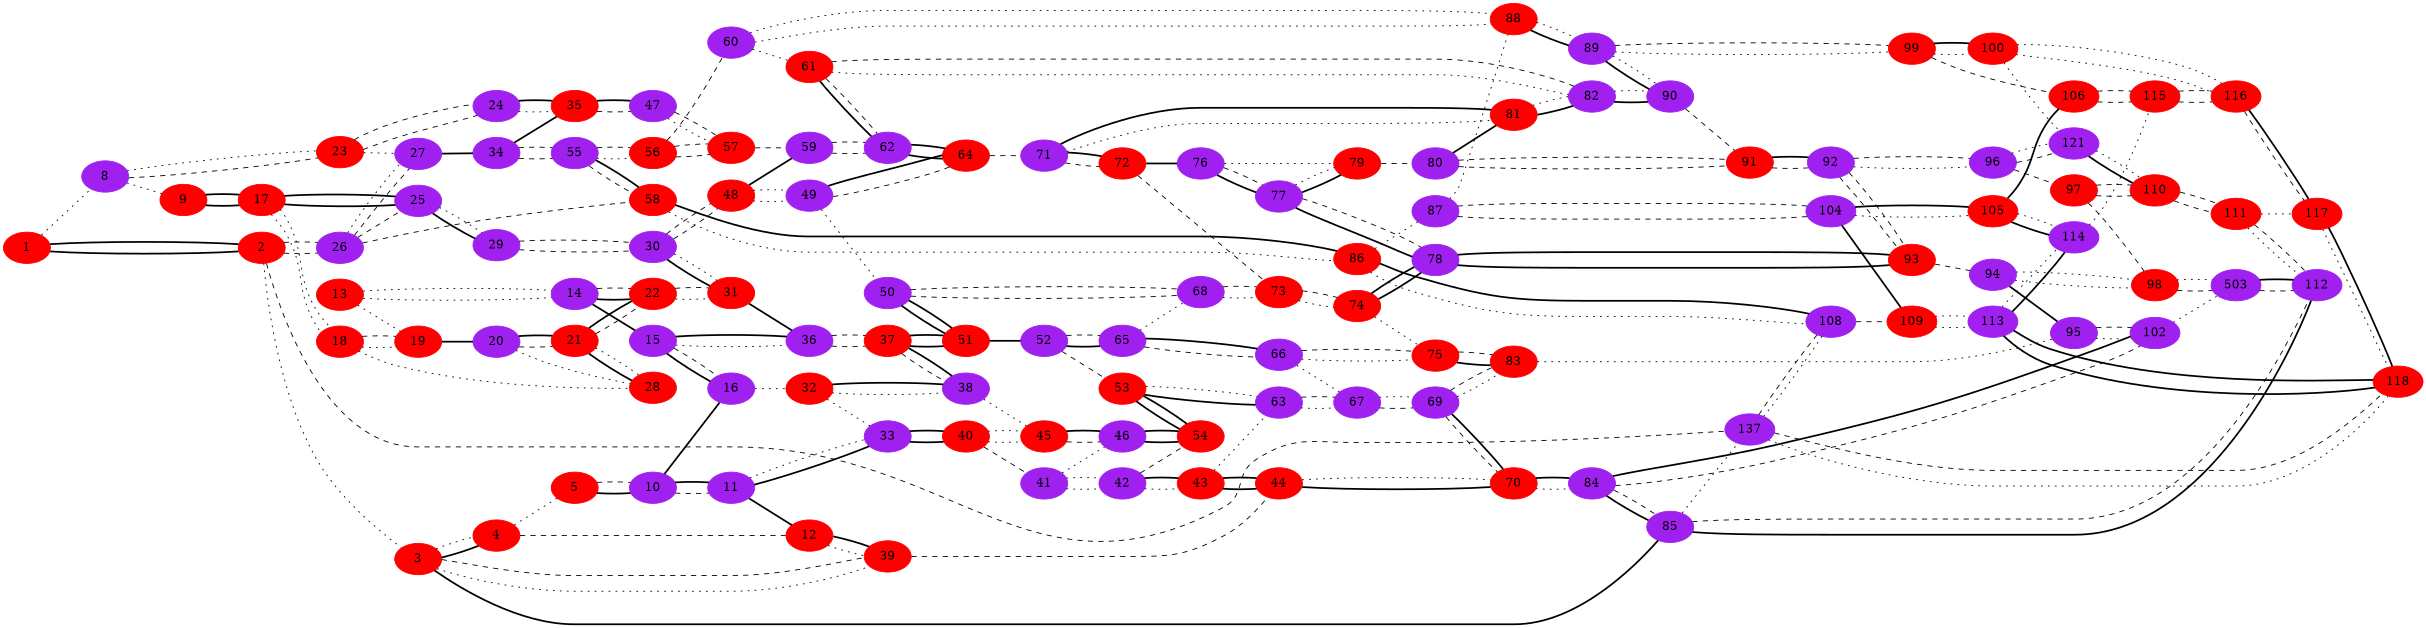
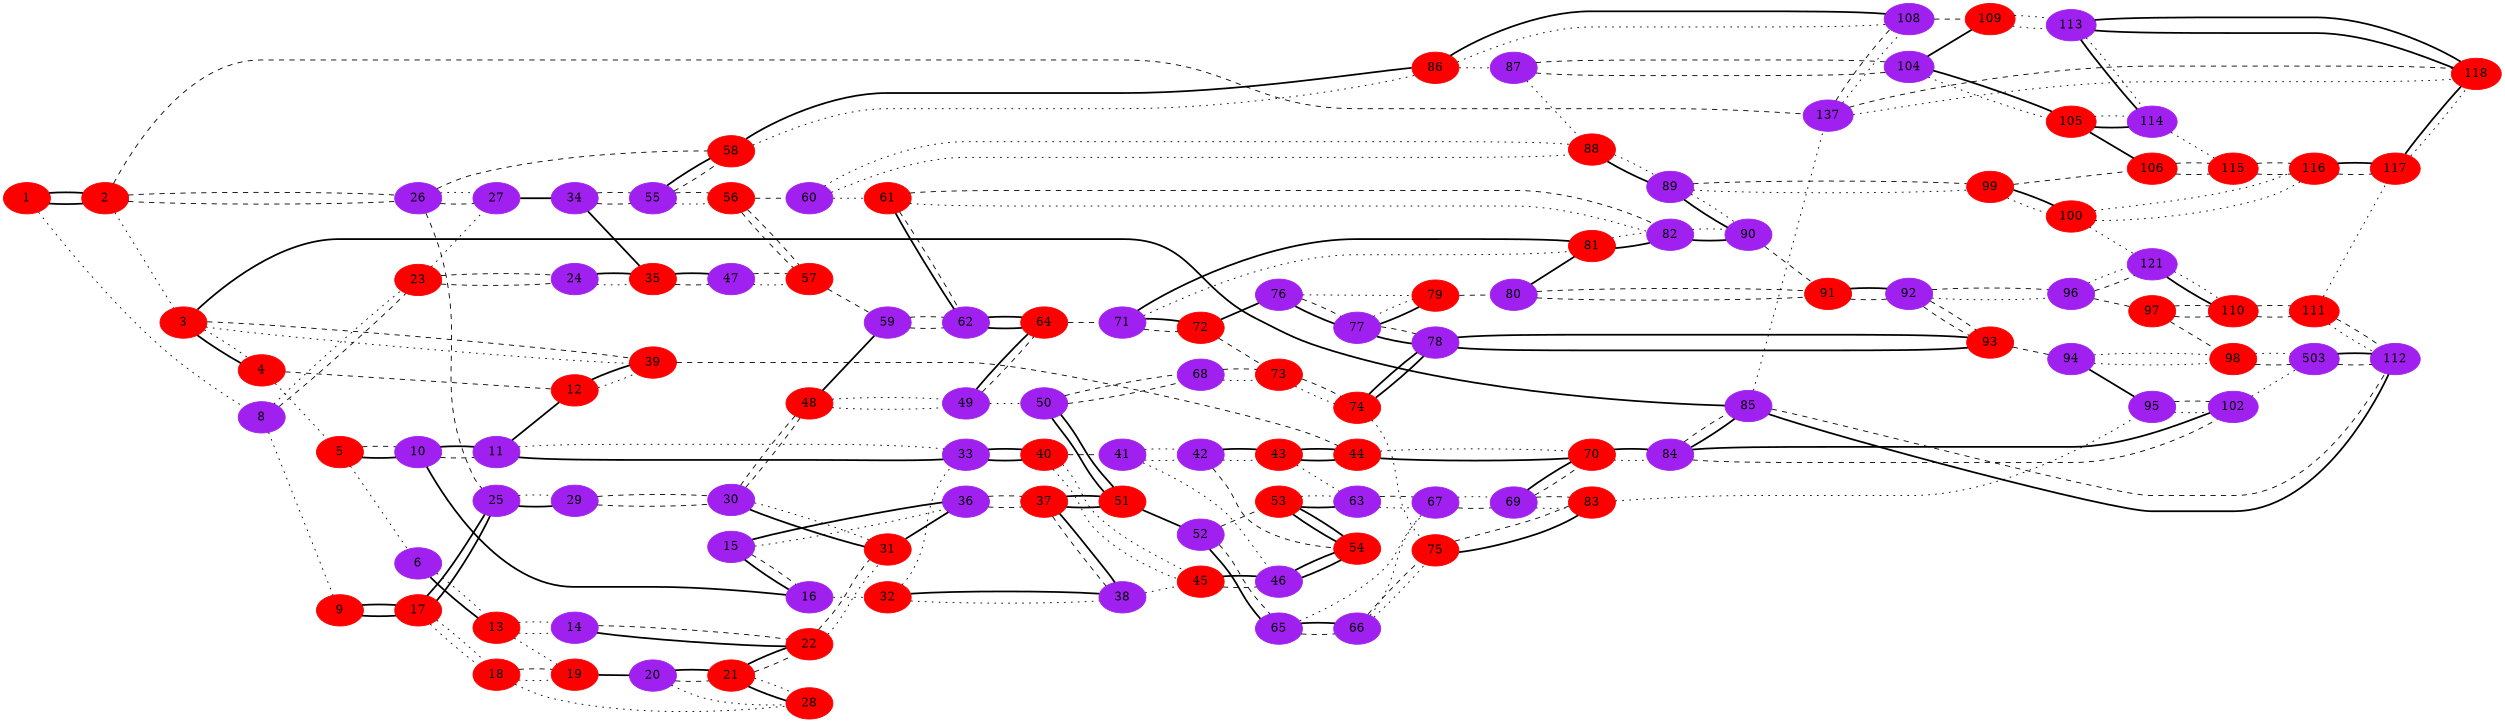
  graph {
    rankdir=LR
    node [color=purple style=filled]
    edge [style=dashed]
    1 [color=red]
    2 [color=red]
    8
    3 [color=red]
    26
    n6 [label=137]
    9 [color=red]
    23 [color=red]
    4 [color=red]
    39 [color=red]
    85
    25
    27
    58 [color=red]
    108
    118 [color=red]
    5 [color=red]
    12 [color=red]
    44 [color=red]
    112
+   6
    10
    13 [color=red]
    11
    16
    14
    19 [color=red]
    17 [color=red]
    24
    18 [color=red]
    33
    32 [color=red]
    40 [color=red]
    15
    22 [color=red]
    20
    36
    31 [color=red]
    37 [color=red]
    38
    28 [color=red]
    29
    21 [color=red]
    35 [color=red]
    34
    47
    30
    86 [color=red]
    55
    48 [color=red]
    57 [color=red]
    49
    59
    45 [color=red]
    41
    56 [color=red]
    51 [color=red]
    52
    46
    70 [color=red]
    42
    43 [color=red]
    54 [color=red]
    63
    67
    84
    50
    64 [color=red]
    62
    68
    71
    73 [color=red]
    53 [color=red]
    65
    66
    60
    61 [color=red]
    88 [color=red]
    87
    82
    89
    90
    69
    72 [color=red]
    81 [color=red]
    75 [color=red]
    83 [color=red]
    74 [color=red]
    95
    102
    76
    77
    79 [color=red]
    78
    93 [color=red]
    80
    94
    91 [color=red]
    92
    n100 [label=503]
    104
    109 [color=red]
    105 [color=red]
    99 [color=red]
    100 [color=red]
    106 [color=red]
    96
    97 [color=red]
    n109 [label=121]
    98 [color=red]
    110 [color=red]
    111 [color=red]
    116 [color=red]
    115 [color=red]
    117 [color=red]
    114
    113
    1 -- 2 [style=bold]
    1 -- 2 [style=bold]
    1 -- 8 [style=dotted]
    2 -- 3 [style=dotted]
    2 -- 26
    2 -- 26
    2 -- n6
    8 -- 9 [style=dotted]
    8 -- 23
    8 -- 23 [style=dotted]
    3 -- 4 [style=bold]
    3 -- 4 [style=dotted]
    3 -- 39 [style=dotted]
    3 -- 39
    3 -- 85 [style=bold]
    26 -- 25
    26 -- 27
    26 -- 27 [style=dotted]
    26 -- 58
    n6 -- 108 [style=dotted]
    n6 -- 108
    n6 -- 118 [style=dotted]
    n6 -- 118
    9 -- 17 [style=bold]
    9 -- 17 [style=bold]
    23 -- 27 [style=dotted]
    23 -- 24
    23 -- 24
    4 -- 5 [style=dotted]
    4 -- 12
    39 -- 44
    85 -- n6 [style=dotted]
    85 -- 112 [style=bold]
    85 -- 112
    25 -- 29 [style=bold]
    25 -- 29 [style=dotted]
    27 -- 34 [style=bold]
    58 -- 86 [style=dotted]
    58 -- 86 [style=bold]
    108 -- 109
+   5 -- 6 [style=dotted]
    5 -- 10 [style=bold]
    5 -- 10
    12 -- 39 [style=dotted]
    12 -- 39 [style=bold]
    44 -- 70 [style=bold]
    44 -- 70 [style=dotted]
+   6 -- 13 [style=bold]
+   6 -- 13 [style=dotted]
    10 -- 11
    10 -- 11 [style=bold]
    10 -- 16 [style=bold]
    13 -- 14 [style=dotted]
    13 -- 14 [style=dotted]
    13 -- 19 [style=dotted]
    11 -- 12 [style=bold]
    11 -- 33 [style=bold]
    11 -- 33 [style=dotted]
    16 -- 32 [style=dotted]
-   14 -- 15 [style=bold]
    14 -- 22 [style=bold]
    14 -- 22
    19 -- 20 [style=bold]
    17 -- 25 [style=bold]
    17 -- 25 [style=bold]
    17 -- 18 [style=dotted]
    17 -- 18 [style=dotted]
    24 -- 35 [style=dotted]
    24 -- 35 [style=bold]
    18 -- 19 [style=dotted]
    18 -- 19
    18 -- 28 [style=dotted]
    33 -- 40 [style=bold]
    33 -- 40 [style=bold]
    32 -- 33 [style=dotted]
    32 -- 38 [style=dotted]
    32 -- 38 [style=bold]
    40 -- 45 [style=dotted]
    40 -- 45 [style=dotted]
    40 -- 41
    15 -- 16 [style=bold]
    15 -- 16
    15 -- 36 [style=dotted]
    15 -- 36 [style=bold]
    22 -- 31 [style=dotted]
    22 -- 31
    20 -- 28 [style=dotted]
    20 -- 21
    20 -- 21 [style=bold]
    36 -- 37
    36 -- 37
    31 -- 36 [style=bold]
    37 -- 38
    37 -- 38 [style=bold]
    37 -- 51 [style=bold]
    37 -- 51 [style=bold]
    38 -- 45 [style=dotted]
    29 -- 30
    29 -- 30
    21 -- 22
    21 -- 22 [style=bold]
    21 -- 28 [style=bold]
    21 -- 28 [style=dotted]
    35 -- 47
    35 -- 47 [style=bold]
    34 -- 35 [style=bold]
    34 -- 55
    34 -- 55
    47 -- 57 [style=dotted]
    47 -- 57
    30 -- 31 [style=bold]
    30 -- 31 [style=dotted]
    30 -- 48
    30 -- 48
    86 -- 108 [style=dotted]
    86 -- 108 [style=bold]
    86 -- 87 [style=dotted]
    55 -- 58
    55 -- 58 [style=bold]
    55 -- 56 [style=dotted]
    55 -- 56
    48 -- 49 [style=dotted]
    48 -- 49 [style=dotted]
    48 -- 59 [style=bold]
    57 -- 59
    49 -- 50 [style=dotted]
    49 -- 64
    49 -- 64 [style=bold]
    59 -- 62
    59 -- 62
    45 -- 46
    45 -- 46 [style=bold]
    41 -- 46 [style=dotted]
    41 -- 42 [style=dotted]
    41 -- 42 [style=dotted]
    56 -- 57
    56 -- 57
    56 -- 60
    51 -- 52 [style=bold]
    52 -- 53
    52 -- 65 [style=bold]
    52 -- 65
    46 -- 54 [style=bold]
    46 -- 54 [style=bold]
    70 -- 84 [style=dotted]
    70 -- 84 [style=bold]
    42 -- 43 [style=dotted]
    42 -- 43 [style=bold]
    42 -- 54
    43 -- 44 [style=bold]
    43 -- 44 [style=bold]
    43 -- 63 [style=dotted]
    63 -- 67 [style=dotted]
    63 -- 67
    67 -- 69
    67 -- 69 [style=dotted]
    84 -- 85 [style=bold]
    84 -- 85
    84 -- 102
    84 -- 102 [style=bold]
    50 -- 51 [style=bold]
    50 -- 51 [style=bold]
    50 -- 68
    50 -- 68
    64 -- 71
    62 -- 64 [style=bold]
    62 -- 64 [style=bold]
    68 -- 73 [style=dotted]
    68 -- 73
    71 -- 72
    71 -- 72 [style=bold]
    71 -- 81 [style=dotted]
    71 -- 81 [style=bold]
    73 -- 74 [style=dotted]
    73 -- 74
    53 -- 54 [style=bold]
    53 -- 54 [style=bold]
    53 -- 63 [style=bold]
    53 -- 63 [style=dotted]
-   65 -- 68 [style=dotted]
+   65 -- 67 [style=dotted]
    65 -- 66
    65 -- 66 [style=bold]
    66 -- 67 [style=dotted]
    66 -- 75 [style=dotted]
    66 -- 75
    60 -- 61 [style=dotted]
    60 -- 88 [style=dotted]
    60 -- 88 [style=dotted]
    61 -- 62 [style=bold]
    61 -- 62
    61 -- 82 [style=dotted]
    61 -- 82
    88 -- 89 [style=bold]
    88 -- 89 [style=dotted]
    87 -- 88 [style=dotted]
    87 -- 104
    87 -- 104
    82 -- 90 [style=bold]
    82 -- 90 [style=dotted]
    89 -- 90 [style=bold]
    89 -- 90 [style=dotted]
    89 -- 99 [style=dotted]
    89 -- 99
    90 -- 91
    69 -- 70
    69 -- 70 [style=bold]
    69 -- 83 [style=dotted]
    69 -- 83
    72 -- 73
    72 -- 76 [style=bold]
    81 -- 82 [style=bold]
    81 -- 82 [style=dotted]
    75 -- 83 [style=bold]
    75 -- 83
    83 -- 95 [style=dotted]
    74 -- 75 [style=dotted]
    74 -- 78 [style=bold]
    74 -- 78 [style=bold]
    95 -- 102 [style=dotted]
    95 -- 102
    102 -- n100 [style=dotted]
    76 -- 77 [style=bold]
    76 -- 77
    76 -- 79 [style=dotted]
    77 -- 79 [style=bold]
    77 -- 79 [style=dotted]
    77 -- 78 [style=bold]
    77 -- 78
    79 -- 80
    78 -- 93 [style=bold]
    78 -- 93 [style=bold]
    93 -- 94
    80 -- 81 [style=bold]
    80 -- 91
    80 -- 91
    94 -- 95 [style=bold]
    94 -- 98 [style=dotted]
    94 -- 98 [style=dotted]
    91 -- 92
    91 -- 92 [style=bold]
    92 -- 93
    92 -- 93
    92 -- 96 [style=dotted]
    92 -- 96
    n100 -- 112
    n100 -- 112 [style=bold]
    104 -- 109 [style=bold]
    104 -- 105 [style=dotted]
    104 -- 105 [style=bold]
    109 -- 113 [style=dotted]
    109 -- 113 [style=dotted]
    105 -- 106 [style=bold]
    105 -- 114 [style=bold]
    105 -- 114 [style=dotted]
    99 -- 100 [style=dotted]
    99 -- 100 [style=bold]
    99 -- 106
    100 -- n109 [style=dotted]
    100 -- 116 [style=dotted]
    100 -- 116 [style=dotted]
    106 -- 115
    106 -- 115
    96 -- 97
    96 -- n109
    96 -- n109 [style=dotted]
    97 -- 98
    97 -- 110
    97 -- 110
    n109 -- 110 [style=bold]
    n109 -- 110 [style=dotted]
    98 -- n100
    98 -- n100 [style=dotted]
    110 -- 111
    110 -- 111
    111 -- 112 [style=dotted]
    111 -- 112
    111 -- 117 [style=dotted]
    116 -- 117
    116 -- 117 [style=bold]
    115 -- 116
    115 -- 116
    117 -- 118 [style=dotted]
    117 -- 118 [style=bold]
    114 -- 115 [style=dotted]
    113 -- 118 [style=bold]
    113 -- 118 [style=bold]
    113 -- 114 [style=bold]
    113 -- 114 [style=dotted]
  }
